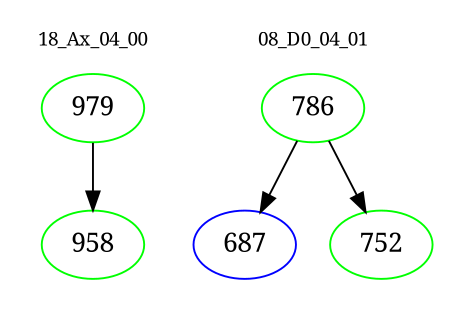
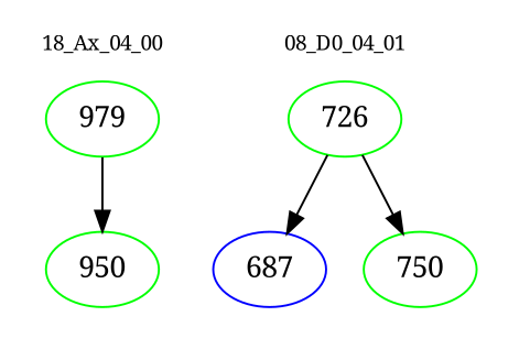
  digraph {
    fontname="Noto Serif"
    node [color=green fontname="Noto Serif"]
    edge [color=black fontname="Noto Serif"]
    n1 [label=979]
-   n2 [label=958]
-   n3 [label=786]
+   n2 [label=950]
+   n3 [label=726]
    n4 [color=blue label=687]
-   n5 [label=752]
+   n5 [label=750]
    subgraph cluster_1 {
      color=white
      fontsize=10
      label="18_Ax_04_00"
      n1
      n2
    }
    subgraph cluster_2 {
      color=white
      fontsize=10
      label="08_D0_04_01"
      n3
      n4
      n5
    }
    n1 -> n2
    n3 -> n4
    n3 -> n5
  }
